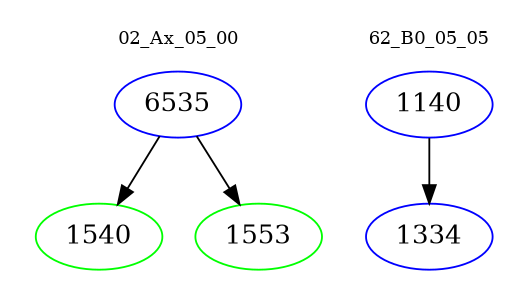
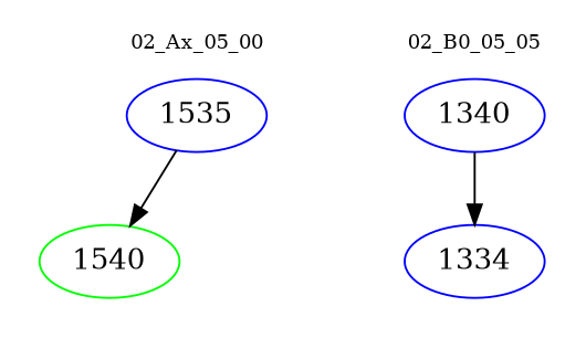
  digraph {
    node [color=blue]
    edge [color=black]
-   n1 [label=6535]
+   n1 [label=1535]
    n2 [color=green label=1540]
-   n3 [color=green label=1553]
-   n4 [label=1140]
+   n4 [label=1340]
    n5 [label=1334]
    subgraph cluster_1 {
      color=white
      fontsize=10
      label="02_Ax_05_00"
      n1
      n2
-     n3
    }
    subgraph cluster_2 {
      color=white
      fontsize=10
-     label="62_B0_05_05"
+     label="02_B0_05_05"
      n4
      n5
    }
    n1 -> n2
-   n1 -> n3
    n4 -> n5
  }
